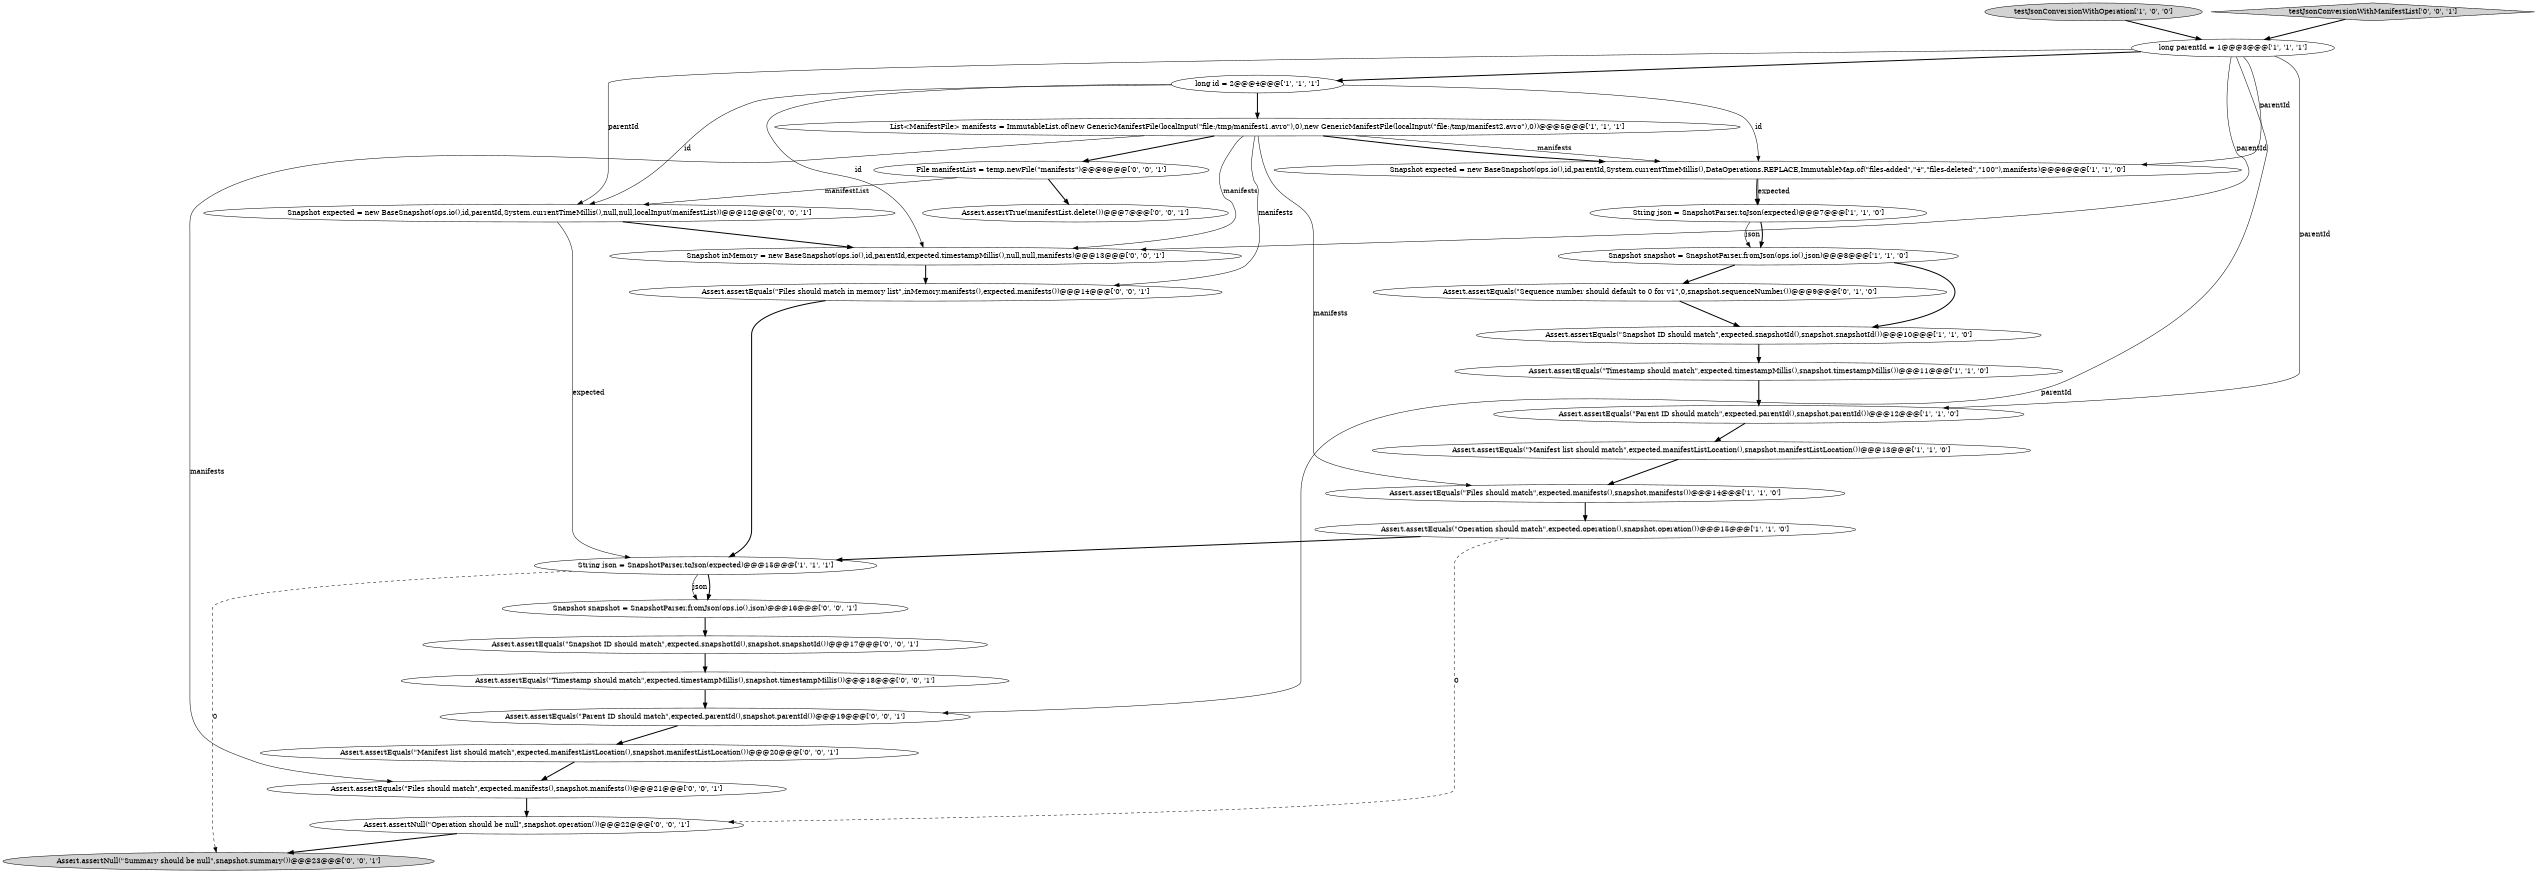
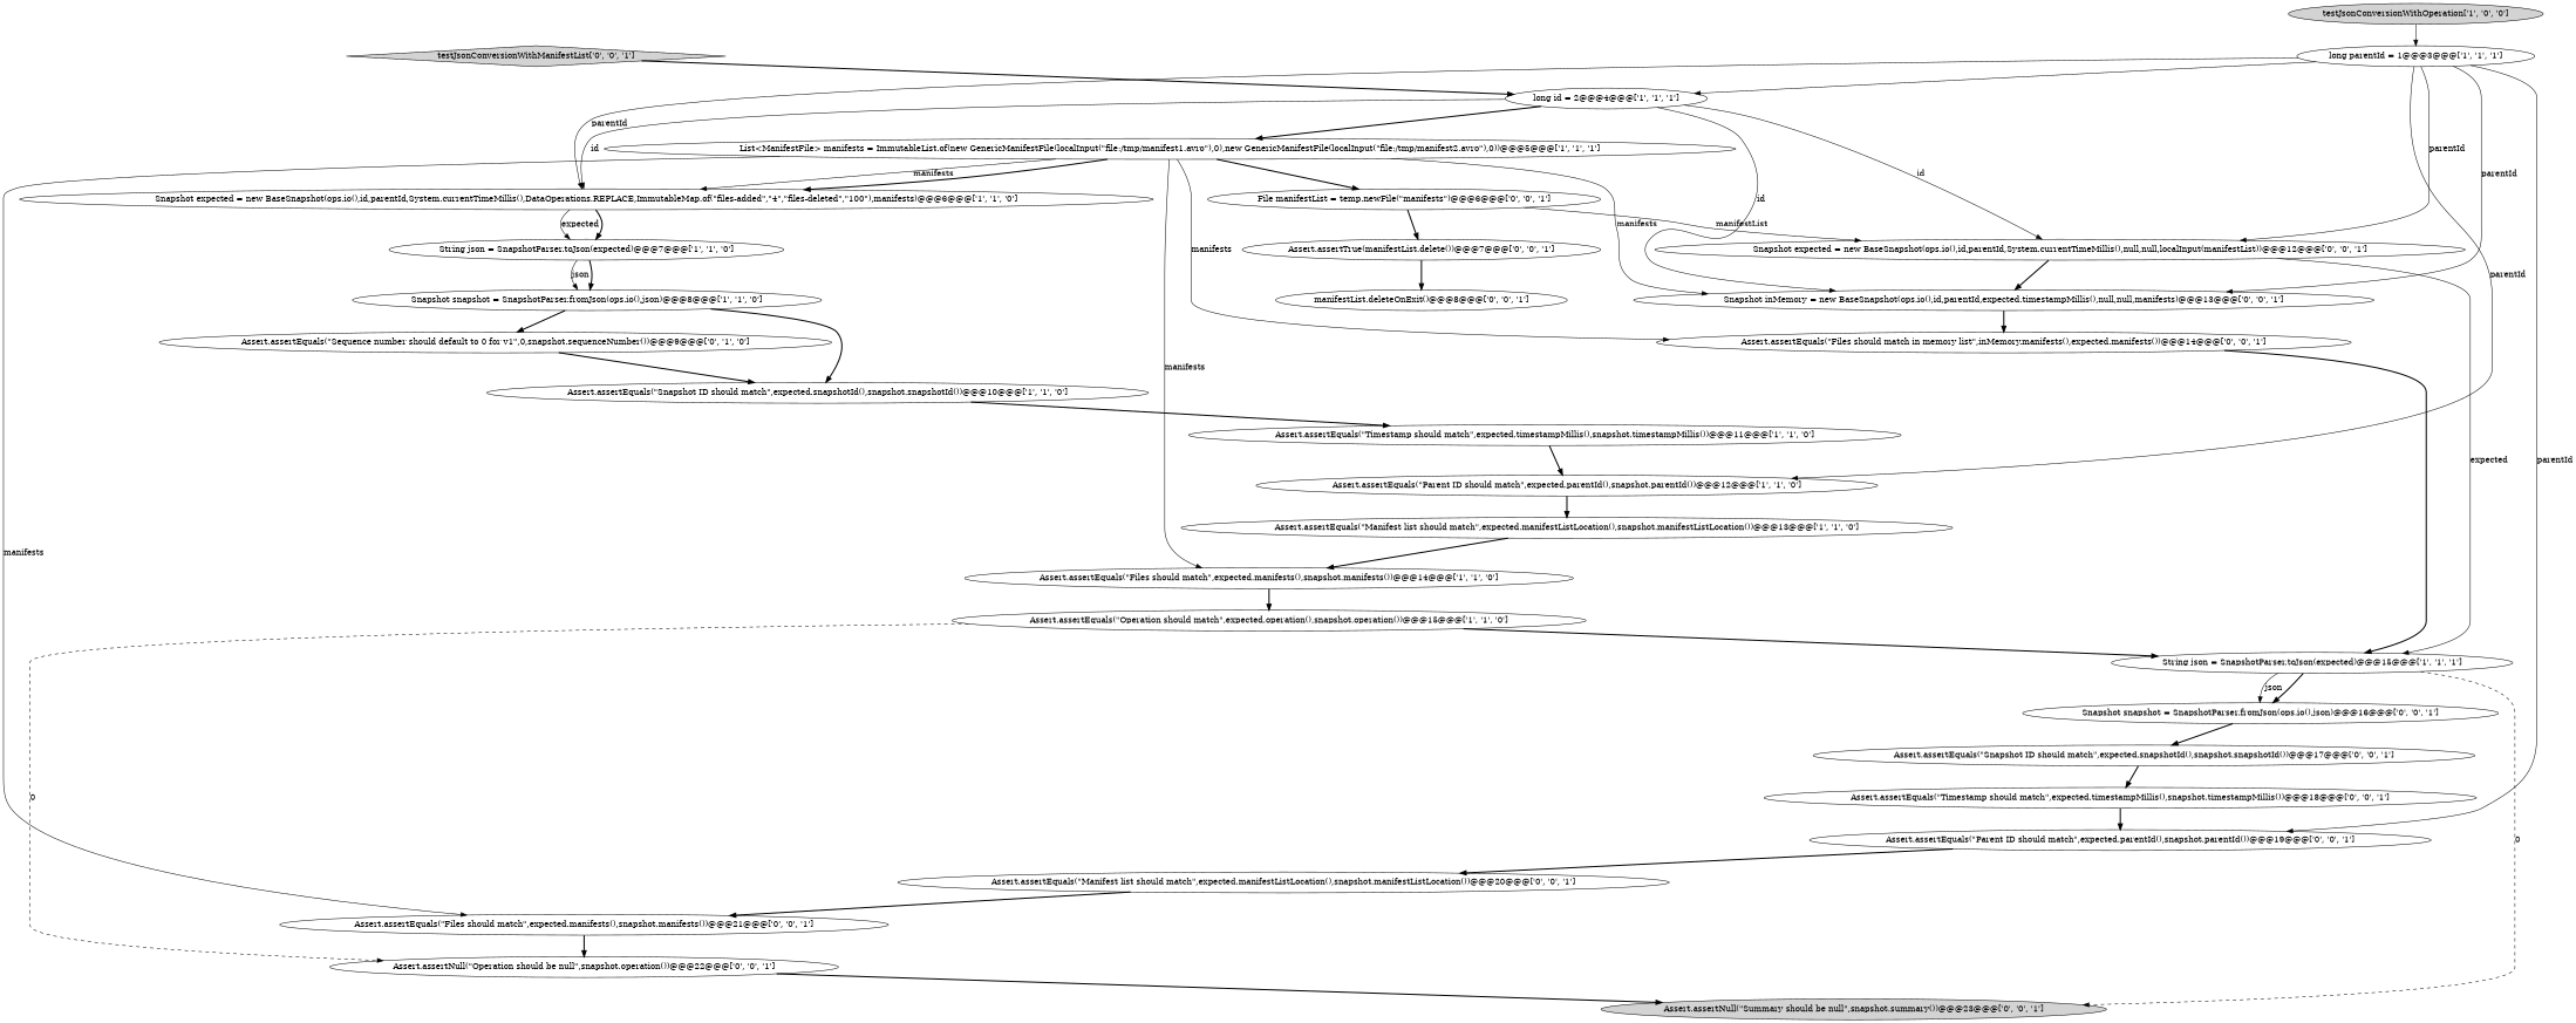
  digraph {
    node [fillcolor=white shape=ellipse style=filled]
    edge [style=bold]
    n1 [label="Assert.assertEquals(\"Files should match\",expected.manifests(),snapshot.manifests())@@@14@@@['1', '1', '0']"]
    n2 [label="Assert.assertEquals(\"Operation should match\",expected.operation(),snapshot.operation())@@@15@@@['1', '1', '0']"]
    n3 [label="Assert.assertNull(\"Operation should be null\",snapshot.operation())@@@22@@@['0', '0', '1']"]
    n4 [label="String json = SnapshotParser.toJson(expected)@@@15@@@['1', '1', '1']"]
    n5 [label="Assert.assertEquals(\"Files should match\",expected.manifests(),snapshot.manifests())@@@21@@@['0', '0', '1']"]
    n6 [fillcolor=lightgray label="Assert.assertNull(\"Summary should be null\",snapshot.summary())@@@23@@@['0', '0', '1']"]
    n7 [label="Snapshot snapshot = SnapshotParser.fromJson(ops.io(),json)@@@16@@@['0', '0', '1']"]
    n8 [label="Assert.assertEquals(\"Sequence number should default to 0 for v1\",0,snapshot.sequenceNumber())@@@9@@@['0', '1', '0']"]
    n9 [label="Assert.assertEquals(\"Snapshot ID should match\",expected.snapshotId(),snapshot.snapshotId())@@@10@@@['1', '1', '0']"]
    n10 [label="Assert.assertEquals(\"Timestamp should match\",expected.timestampMillis(),snapshot.timestampMillis())@@@11@@@['1', '1', '0']"]
    n11 [label="Snapshot expected = new BaseSnapshot(ops.io(),id,parentId,System.currentTimeMillis(),DataOperations.REPLACE,ImmutableMap.of(\"files-added\",\"4\",\"files-deleted\",\"100\"),manifests)@@@6@@@['1', '1', '0']"]
    n12 [label="String json = SnapshotParser.toJson(expected)@@@7@@@['1', '1', '0']"]
    n13 [label="Snapshot snapshot = SnapshotParser.fromJson(ops.io(),json)@@@8@@@['1', '1', '0']"]
    n14 [label="Snapshot expected = new BaseSnapshot(ops.io(),id,parentId,System.currentTimeMillis(),null,null,localInput(manifestList))@@@12@@@['0', '0', '1']"]
    n15 [label="Snapshot inMemory = new BaseSnapshot(ops.io(),id,parentId,expected.timestampMillis(),null,null,manifests)@@@13@@@['0', '0', '1']"]
    n16 [label="File manifestList = temp.newFile(\"manifests\")@@@6@@@['0', '0', '1']"]
    n17 [label="Assert.assertTrue(manifestList.delete())@@@7@@@['0', '0', '1']"]
+   n18 [label="manifestList.deleteOnExit()@@@8@@@['0', '0', '1']"]
    n19 [label="Assert.assertEquals(\"Parent ID should match\",expected.parentId(),snapshot.parentId())@@@12@@@['1', '1', '0']"]
    n20 [label="Assert.assertEquals(\"Manifest list should match\",expected.manifestListLocation(),snapshot.manifestListLocation())@@@13@@@['1', '1', '0']"]
    n21 [label="Assert.assertEquals(\"Timestamp should match\",expected.timestampMillis(),snapshot.timestampMillis())@@@18@@@['0', '0', '1']"]
    n22 [label="Assert.assertEquals(\"Parent ID should match\",expected.parentId(),snapshot.parentId())@@@19@@@['0', '0', '1']"]
    n23 [label="Assert.assertEquals(\"Manifest list should match\",expected.manifestListLocation(),snapshot.manifestListLocation())@@@20@@@['0', '0', '1']"]
    n24 [label="long parentId = 1@@@3@@@['1', '1', '1']"]
    n25 [label="long id = 2@@@4@@@['1', '1', '1']"]
    n26 [label="Assert.assertEquals(\"Files should match in memory list\",inMemory.manifests(),expected.manifests())@@@14@@@['0', '0', '1']"]
    n27 [label="List<ManifestFile> manifests = ImmutableList.of(new GenericManifestFile(localInput(\"file:/tmp/manifest1.avro\"),0),new GenericManifestFile(localInput(\"file:/tmp/manifest2.avro\"),0))@@@5@@@['1', '1', '1']"]
    n28 [label="Assert.assertEquals(\"Snapshot ID should match\",expected.snapshotId(),snapshot.snapshotId())@@@17@@@['0', '0', '1']"]
    n29 [fillcolor=lightgray label="testJsonConversionWithOperation['1', '0', '0']"]
    n30 [fillcolor=lightgray label="testJsonConversionWithManifestList['0', '0', '1']" shape=diamond]
    n1 -> n2
    n2 -> n3 [label=0 style=dashed]
    n2 -> n4
    n3 -> n6
    n4 -> n6 [label=0 style=dashed]
    n4 -> n7
    n4 -> n7 [label=json style=solid]
    n5 -> n3
    n7 -> n28
    n8 -> n9
    n9 -> n10
    n10 -> n19
    n11 -> n12
    n11 -> n12 [label=expected style=solid]
    n12 -> n13
    n12 -> n13 [label=json style=solid]
    n13 -> n8
    n13 -> n9
    n14 -> n4 [label=expected style=solid]
    n14 -> n15
    n15 -> n26
    n16 -> n14 [label=manifestList style=solid]
    n16 -> n17
+   n17 -> n18
    n19 -> n20
    n20 -> n1
    n21 -> n22
    n22 -> n23
    n23 -> n5
    n24 -> n11 [label=parentId style=solid]
    n24 -> n14 [label=parentId style=solid]
    n24 -> n15 [label=parentId style=solid]
    n24 -> n19 [label=parentId style=solid]
    n24 -> n22 [label=parentId style=solid]
-   n24 -> n25
+   n24 -> n25 [style=solid]
    n25 -> n11 [label=id style=solid]
    n25 -> n14 [label=id style=solid]
    n25 -> n15 [label=id style=solid]
    n25 -> n27
    n26 -> n4
    n27 -> n1 [label=manifests style=solid]
    n27 -> n5 [label=manifests style=solid]
    n27 -> n11 [label=manifests style=solid]
    n27 -> n11
    n27 -> n15 [label=manifests style=solid]
    n27 -> n16
    n27 -> n26 [label=manifests style=solid]
    n28 -> n21
-   n29 -> n24
-   n30 -> n24
+   n29 -> n24 [style=solid]
+   n30 -> n25
  }
